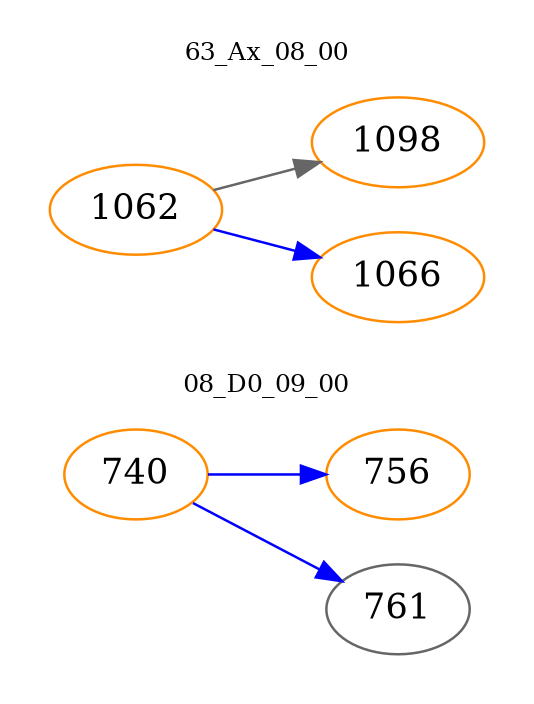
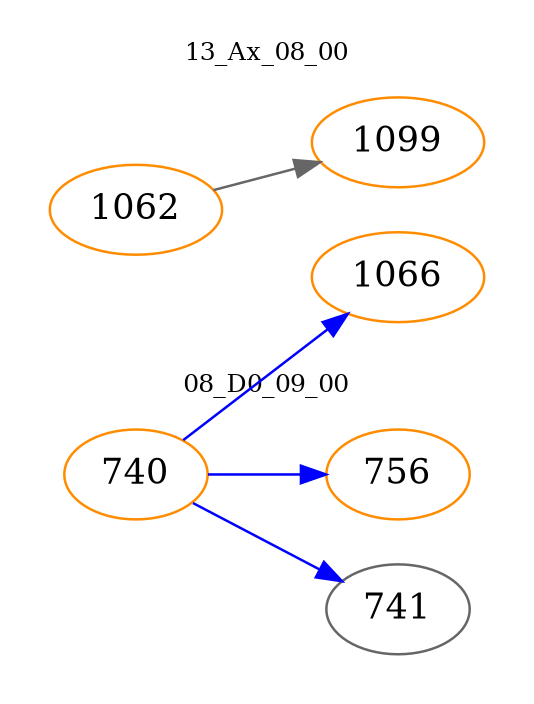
  digraph {
    rankdir=LR
    node [color=darkorange]
    edge [color=blue]
    n1 [label=1062]
    n2 [label=1066]
-   n3 [label=1098]
+   n3 [label=1099]
    n4 [label=740]
-   n5 [color=gray40 label=761]
+   n5 [color=gray40 label=741]
    n6 [label=756]
    subgraph cluster_1 {
      color=white
      fontsize=10
-     label="63_Ax_08_00"
+     label="13_Ax_08_00"
      n1
      n2
      n3
    }
    subgraph cluster_2 {
      color=white
      fontsize=10
      label="08_D0_09_00"
      n4
      n5
      n6
    }
-   n1 -> n2
+   n4 -> n2
    n1 -> n3 [color=gray40]
    n4 -> n5
    n4 -> n6
  }
